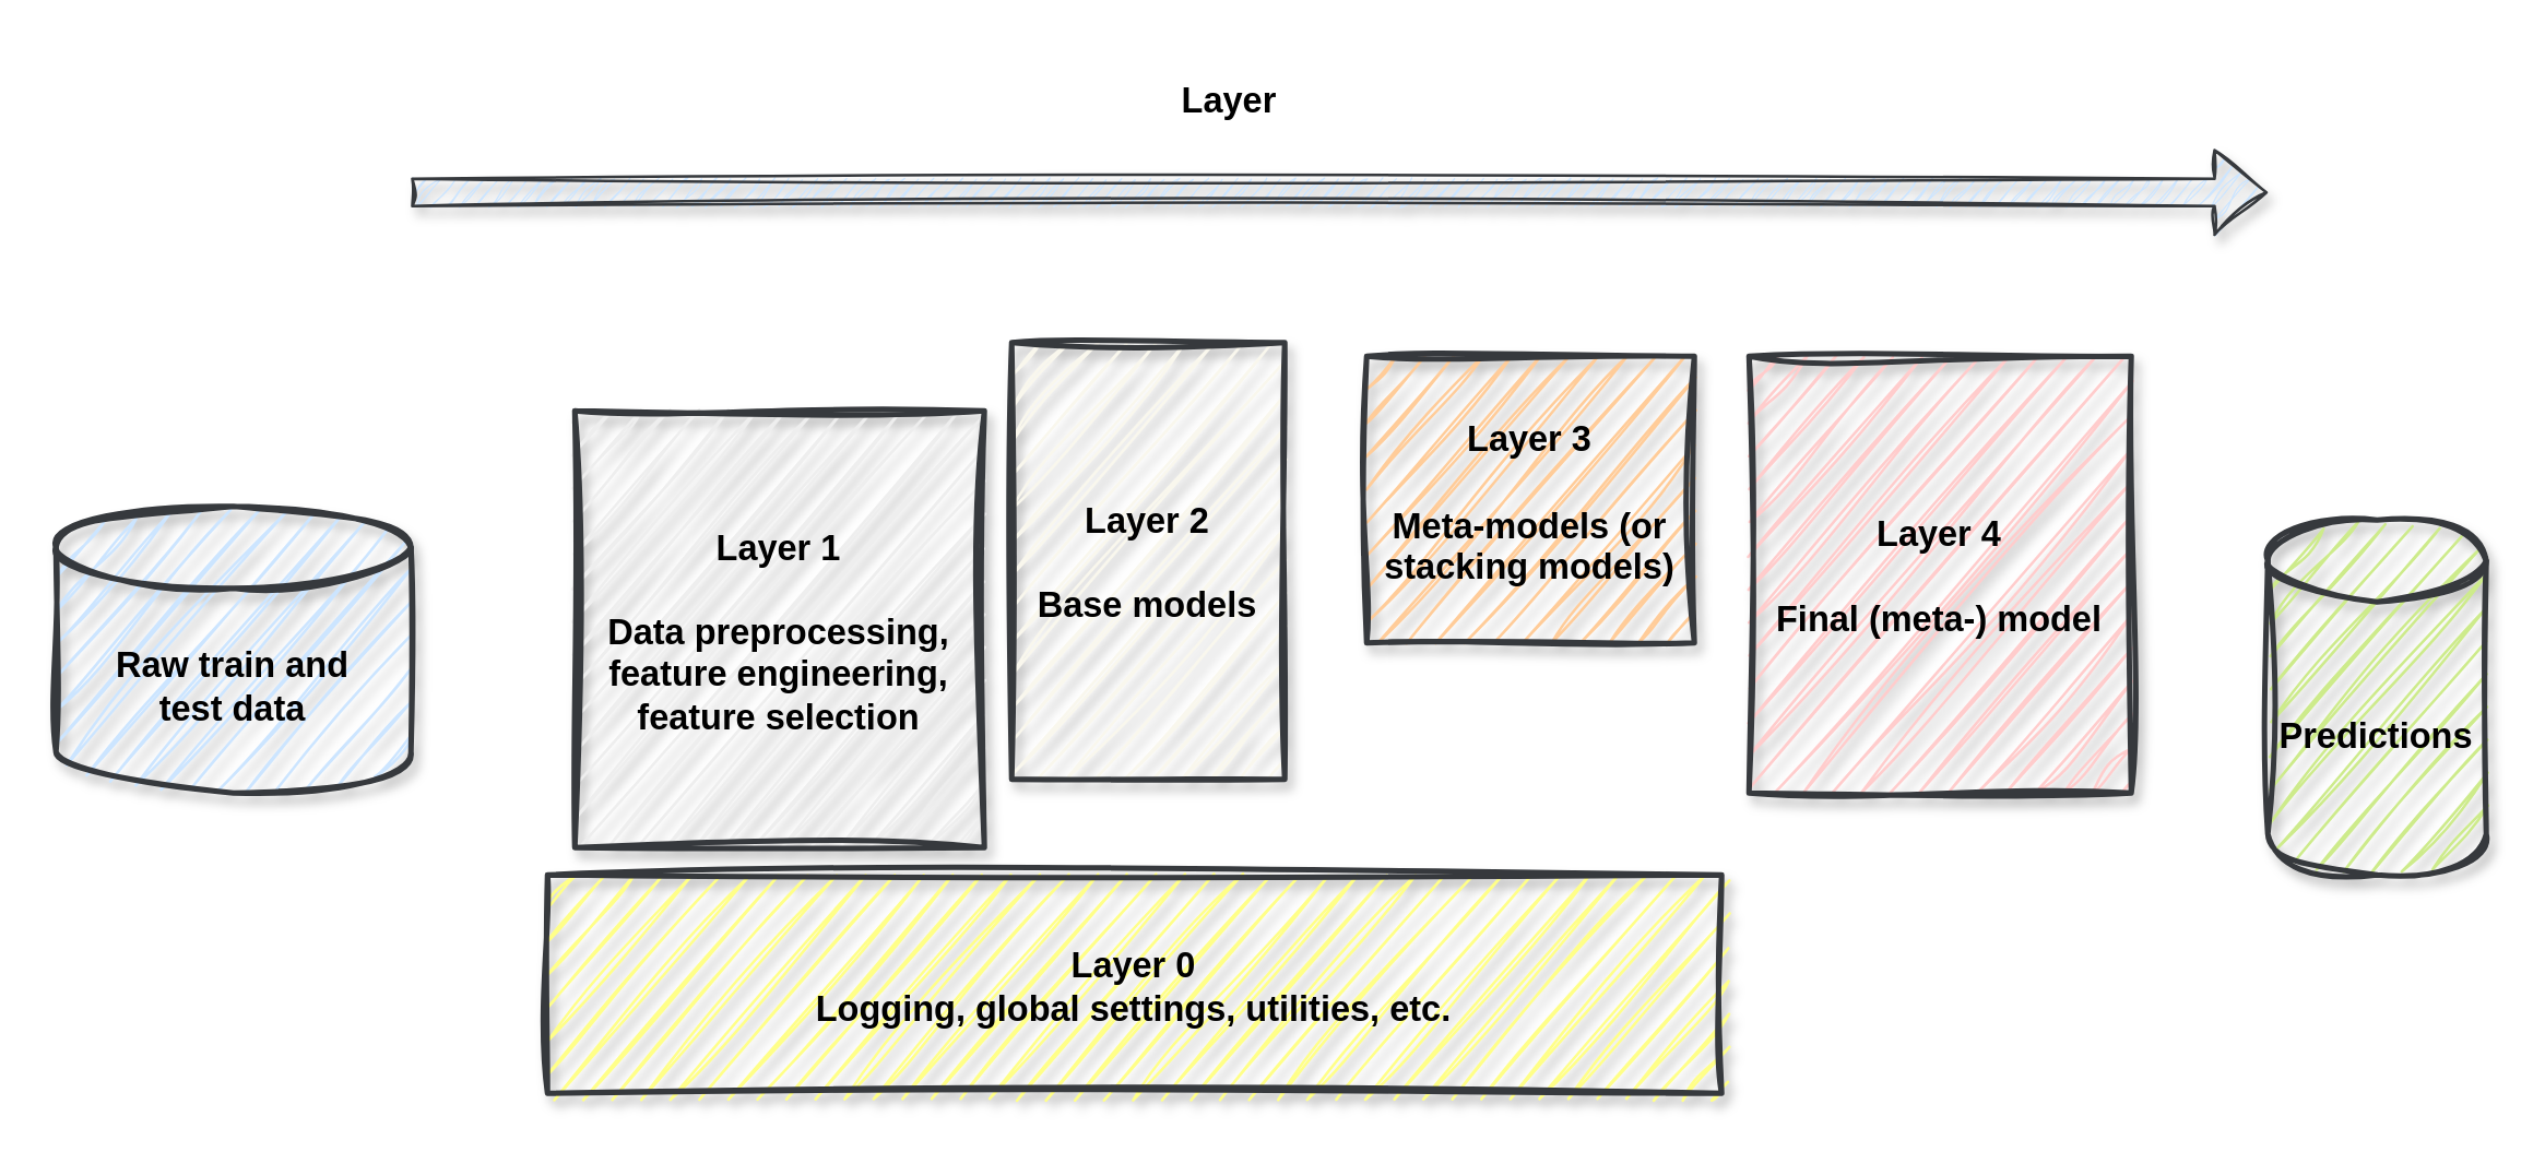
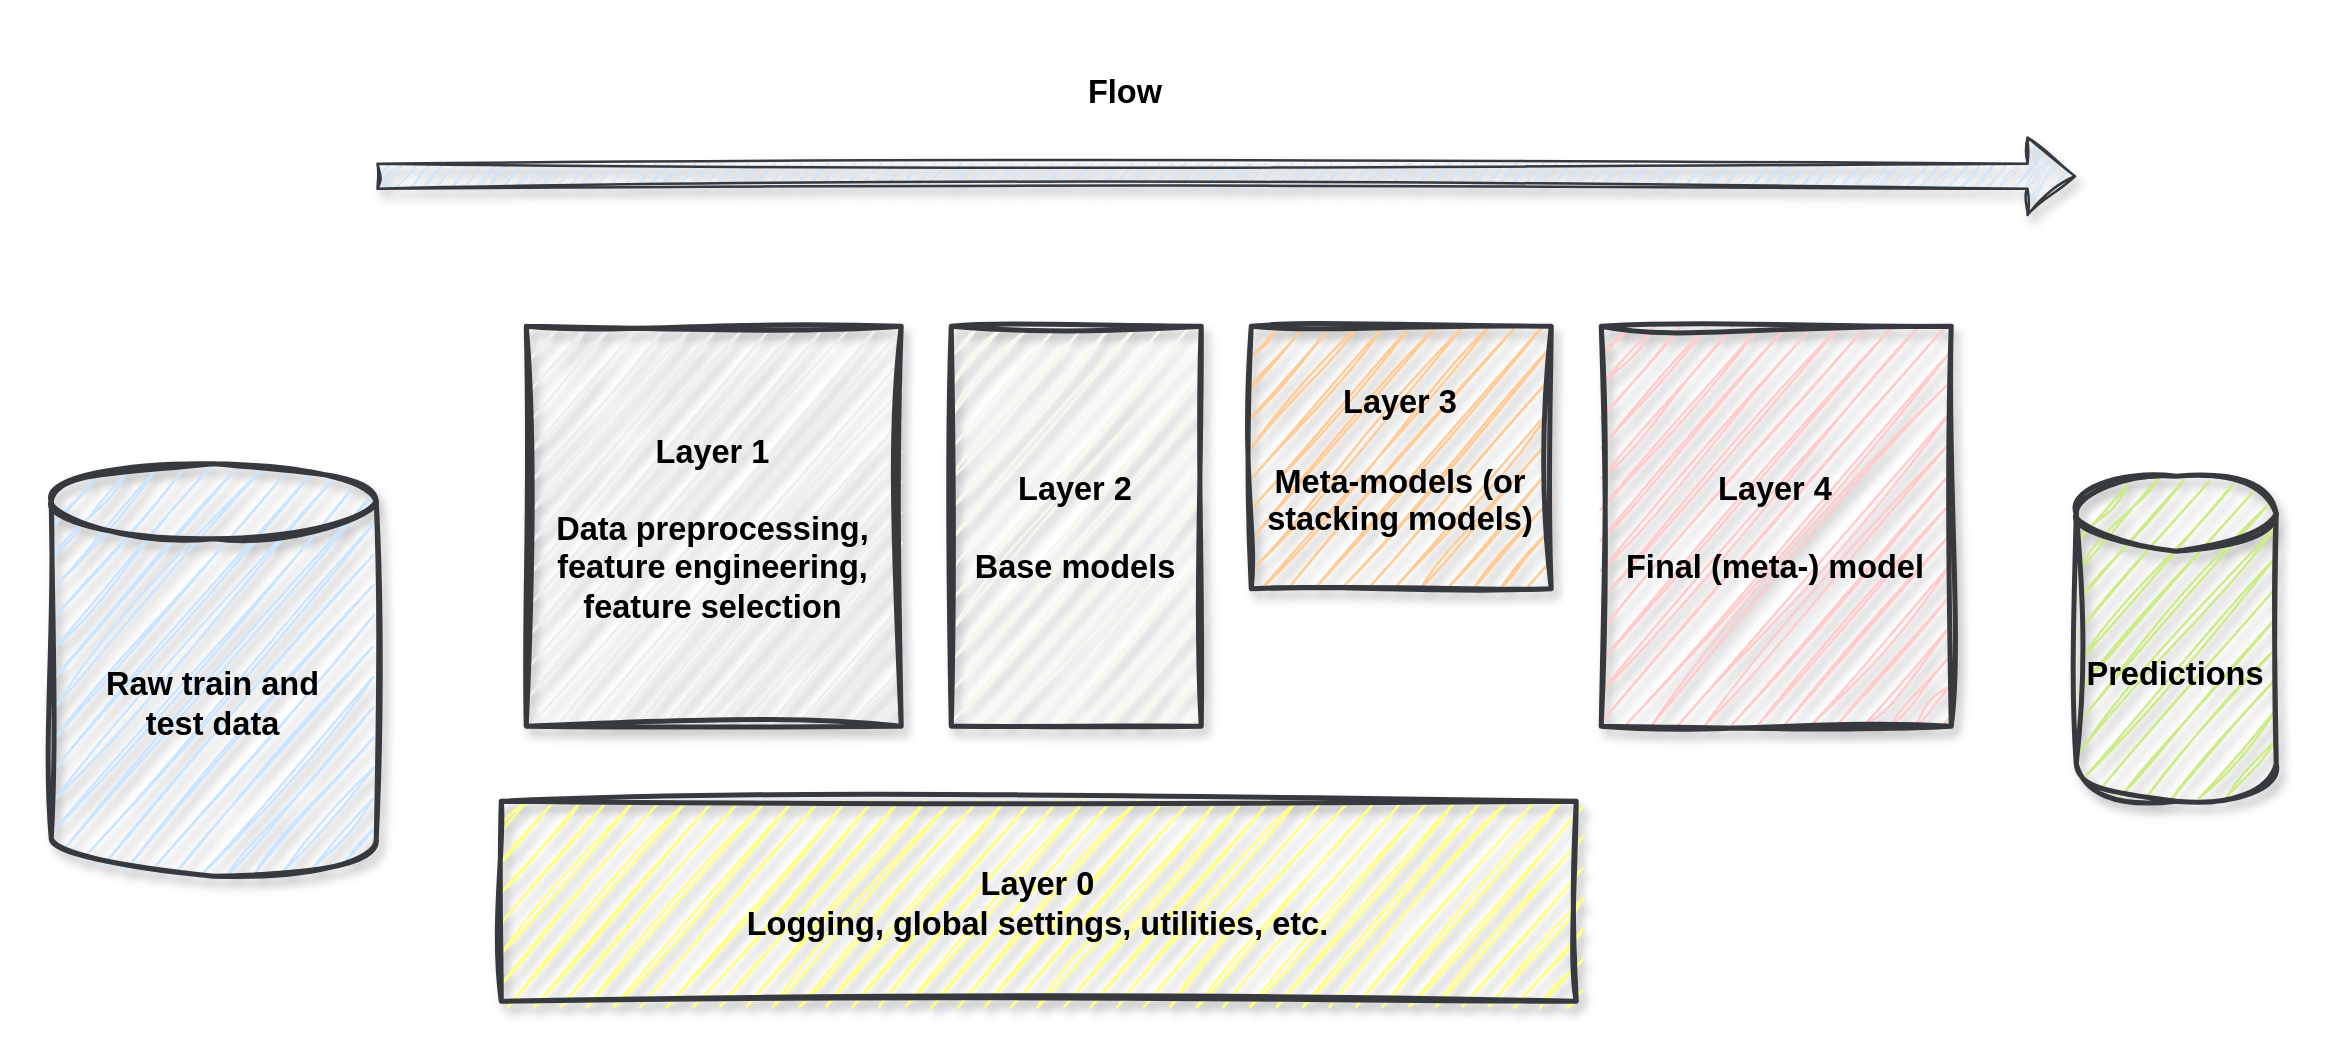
  <mxCell id="0" />
  <mxCell id="1" parent="0" />
  <mxCell id="2" value="&lt;div style=&quot;font-size: 13px;&quot;&gt;Layer 0&lt;/div&gt;&lt;div style=&quot;font-size: 13px;&quot;&gt;Logging, global settings, utilities, etc. &lt;br style=&quot;font-size: 13px;&quot;&gt;&lt;/div&gt;" style="rounded=0;whiteSpace=wrap;html=1;fillColor=#ffff88;strokeColor=#36393d;strokeWidth=2;shadow=1;sketch=1;curveFitting=1;jiggle=2;spacingTop=2;spacing=3;fontSize=13;fontStyle=1" vertex="1" parent="1"><mxGeometry x="200" y="320" width="430" height="80" as="geometry" /></mxCell>
- <mxCell id="3" value="&lt;div style=&quot;font-size: 13px;&quot;&gt;Layer 1&lt;br style=&quot;font-size: 13px;&quot;&gt;&lt;/div&gt;&lt;div style=&quot;font-size: 13px;&quot;&gt;&lt;br style=&quot;font-size: 13px;&quot;&gt;&lt;/div&gt;&lt;div style=&quot;font-size: 13px;&quot;&gt;Data preprocessing,&lt;/div&gt;&lt;div style=&quot;font-size: 13px;&quot;&gt;feature engineering, feature selection&lt;br style=&quot;font-size: 13px;&quot;&gt;&lt;/div&gt;" style="rounded=0;whiteSpace=wrap;html=1;direction=west;fillColor=#eeeeee;strokeColor=#36393d;strokeWidth=2;shadow=1;sketch=1;curveFitting=1;jiggle=2;spacingTop=2;spacing=3;fontSize=13;fontStyle=1" vertex="1" parent="1"><mxGeometry x="210" y="150" width="150" height="160" as="geometry" /></mxCell>
- <mxCell id="4" value="&lt;div style=&quot;font-size: 13px;&quot;&gt;Layer 2&lt;/div&gt;&lt;div style=&quot;font-size: 13px;&quot;&gt;&lt;br style=&quot;font-size: 13px;&quot;&gt;&lt;/div&gt;&lt;div style=&quot;font-size: 13px;&quot;&gt;Base models&lt;br style=&quot;font-size: 13px;&quot;&gt;&lt;/div&gt;" style="rounded=0;whiteSpace=wrap;html=1;fillColor=#f9f7ed;strokeColor=#36393d;strokeWidth=2;shadow=1;sketch=1;curveFitting=1;jiggle=2;spacingTop=2;spacing=3;fontSize=13;fontStyle=1" vertex="1" parent="1"><mxGeometry x="370" y="125" width="100" height="160" as="geometry" /></mxCell>
+ <mxCell id="3" value="&lt;div style=&quot;font-size: 13px;&quot;&gt;Layer 1&lt;br style=&quot;font-size: 13px;&quot;&gt;&lt;/div&gt;&lt;div style=&quot;font-size: 13px;&quot;&gt;&lt;br style=&quot;font-size: 13px;&quot;&gt;&lt;/div&gt;&lt;div style=&quot;font-size: 13px;&quot;&gt;Data preprocessing,&lt;/div&gt;&lt;div style=&quot;font-size: 13px;&quot;&gt;feature engineering, feature selection&lt;br style=&quot;font-size: 13px;&quot;&gt;&lt;/div&gt;" style="rounded=0;whiteSpace=wrap;html=1;direction=west;fillColor=#eeeeee;strokeColor=#36393d;strokeWidth=2;shadow=1;sketch=1;curveFitting=1;jiggle=2;spacingTop=2;spacing=3;fontSize=13;fontStyle=1" vertex="1" parent="1"><mxGeometry x="210" y="130" width="150" height="160" as="geometry" /></mxCell>
+ <mxCell id="4" value="&lt;div style=&quot;font-size: 13px;&quot;&gt;Layer 2&lt;/div&gt;&lt;div style=&quot;font-size: 13px;&quot;&gt;&lt;br style=&quot;font-size: 13px;&quot;&gt;&lt;/div&gt;&lt;div style=&quot;font-size: 13px;&quot;&gt;Base models&lt;br style=&quot;font-size: 13px;&quot;&gt;&lt;/div&gt;" style="rounded=0;whiteSpace=wrap;html=1;fillColor=#f9f7ed;strokeColor=#36393d;strokeWidth=2;shadow=1;sketch=1;curveFitting=1;jiggle=2;spacingTop=2;spacing=3;fontSize=13;fontStyle=1" vertex="1" parent="1"><mxGeometry x="380" y="130" width="100" height="160" as="geometry" /></mxCell>
  <mxCell id="5" value="&lt;div style=&quot;font-size: 13px;&quot;&gt;Layer 3&lt;/div&gt;&lt;div style=&quot;font-size: 13px;&quot;&gt;&lt;br style=&quot;font-size: 13px;&quot;&gt;&lt;/div&gt;&lt;div style=&quot;font-size: 13px;&quot;&gt;Meta-models (or stacking models)&lt;br style=&quot;font-size: 13px;&quot;&gt;&lt;/div&gt;" style="rounded=0;whiteSpace=wrap;html=1;fillColor=#ffcc99;strokeColor=#36393d;strokeWidth=2;shadow=1;sketch=1;curveFitting=1;jiggle=2;spacingTop=2;spacing=3;fontSize=13;fontStyle=1" vertex="1" parent="1"><mxGeometry x="500" y="130" width="120" height="105" as="geometry" /></mxCell>
  <mxCell id="6" value="&lt;div style=&quot;font-size: 13px;&quot;&gt;Layer 4&lt;/div&gt;&lt;div style=&quot;font-size: 13px;&quot;&gt;&lt;br style=&quot;font-size: 13px;&quot;&gt;&lt;/div&gt;&lt;div style=&quot;font-size: 13px;&quot;&gt;Final (meta-) model&lt;br style=&quot;font-size: 13px;&quot;&gt;&lt;/div&gt;" style="rounded=0;whiteSpace=wrap;html=1;fillColor=#ffcccc;strokeColor=#36393d;strokeWidth=2;shadow=1;sketch=1;curveFitting=1;jiggle=2;spacingTop=2;spacing=3;fontSize=13;fontStyle=1" vertex="1" parent="1"><mxGeometry x="640" y="130" width="140" height="160" as="geometry" /></mxCell>
- <mxCell id="7" value="&lt;div&gt;Raw train and&lt;/div&gt;&lt;div&gt;test data&lt;/div&gt;" style="shape=cylinder3;whiteSpace=wrap;html=1;boundedLbl=1;backgroundOutline=1;size=15;fillColor=#cce5ff;strokeColor=#36393d;strokeWidth=2;shadow=1;sketch=1;curveFitting=1;jiggle=2;spacingTop=2;spacing=3;fontSize=13;fontStyle=1" vertex="1" parent="1"><mxGeometry x="20" y="185" width="130" height="105" as="geometry" /></mxCell>
+ <mxCell id="7" value="&lt;div&gt;Raw train and&lt;/div&gt;&lt;div&gt;test data&lt;/div&gt;" style="shape=cylinder3;whiteSpace=wrap;html=1;boundedLbl=1;backgroundOutline=1;size=15;fillColor=#cce5ff;strokeColor=#36393d;strokeWidth=2;shadow=1;sketch=1;curveFitting=1;jiggle=2;spacingTop=2;spacing=3;fontSize=13;fontStyle=1" vertex="1" parent="1"><mxGeometry x="20" y="185" width="130" height="165" as="geometry" /></mxCell>
  <mxCell id="8" value="Predictions" style="shape=cylinder3;whiteSpace=wrap;html=1;boundedLbl=1;backgroundOutline=1;size=15;fillColor=#cdeb8b;strokeColor=#36393d;strokeWidth=2;shadow=1;sketch=1;curveFitting=1;jiggle=2;spacingTop=2;spacing=3;fontSize=13;fontStyle=1" vertex="1" parent="1"><mxGeometry x="830" y="190" width="80" height="130" as="geometry" /></mxCell>
  <mxCell id="9" value="" style="shape=flexArrow;endArrow=classic;html=1;rounded=0;fillColor=#cce5ff;strokeColor=#36393d;sketch=1;curveFitting=1;jiggle=2;shadow=1;spacingTop=2;spacing=3;fontSize=13;fontStyle=1" edge="1" parent="1"><mxGeometry width="50" height="50" relative="1" as="geometry"><mxPoint x="150" y="70" as="sourcePoint" /><mxPoint x="830" y="70" as="targetPoint" /></mxGeometry></mxCell>
- <mxCell id="10" value="Layer" style="text;html=1;strokeColor=none;fillColor=none;align=center;verticalAlign=middle;whiteSpace=wrap;rounded=0;sketch=1;curveFitting=1;jiggle=2;shadow=1;spacingTop=2;spacing=3;fontSize=13;fontStyle=1" vertex="1" parent="1"><mxGeometry x="420" y="20" width="60" height="30" as="geometry" /></mxCell>
+ <mxCell id="10" value="Flow" style="text;html=1;strokeColor=none;fillColor=none;align=center;verticalAlign=middle;whiteSpace=wrap;rounded=0;sketch=1;curveFitting=1;jiggle=2;shadow=1;spacingTop=2;spacing=3;fontSize=13;fontStyle=1" vertex="1" parent="1"><mxGeometry x="420" y="20" width="60" height="30" as="geometry" /></mxCell>
